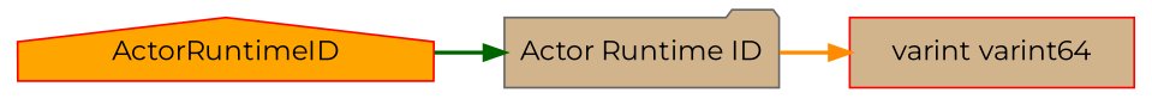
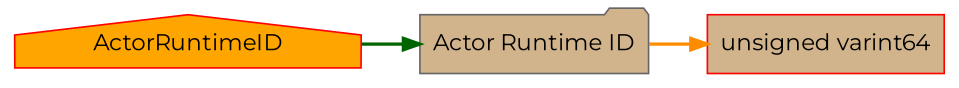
  digraph {
    rankdir=LR
    fontname=Montserrat
    node [style=filled fillcolor=tan color=red fontname=Montserrat]
    edge [style=bold fontname=Montserrat]
-   n1 [label="varint varint64" shape=box]
+   n1 [label="unsigned varint64" shape=box]
    n2 [label=ActorRuntimeID fillcolor=orange shape=house]
    n3 [label="Actor Runtime ID" color=gray40 shape=folder]
    subgraph sub_1 {
      rank=max
      n1
    }
    n2 -> n3 [color=darkgreen]
    n3 -> n1 [color=darkorange]
  }
